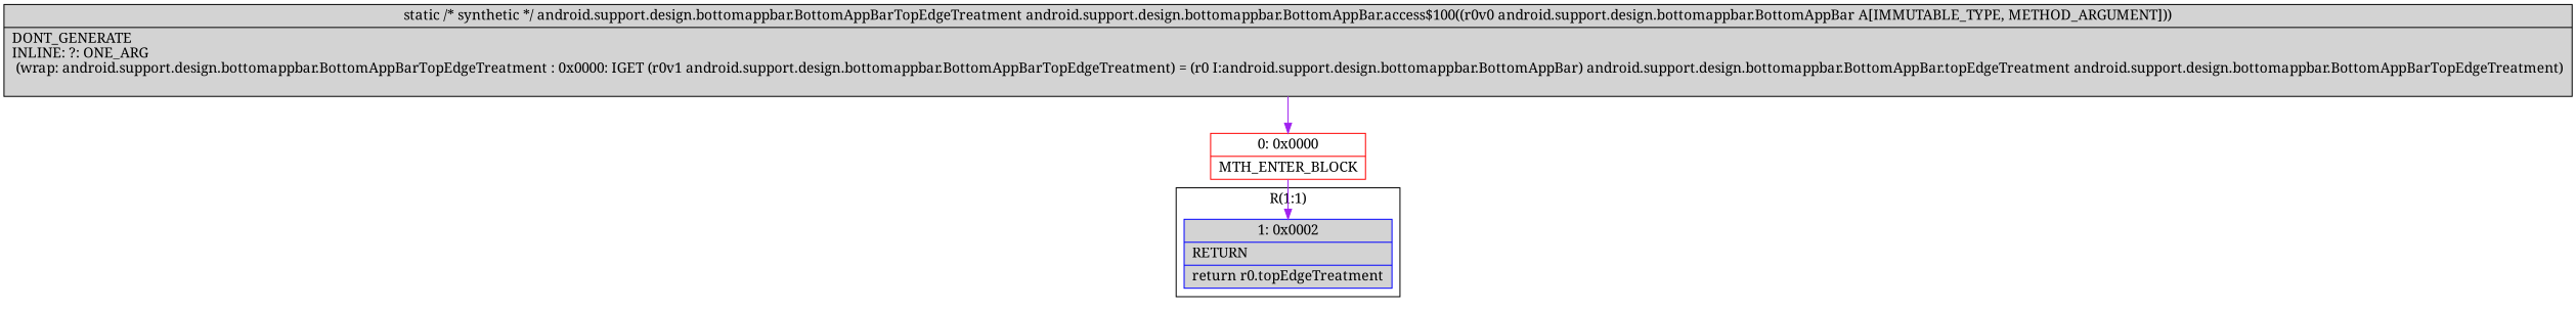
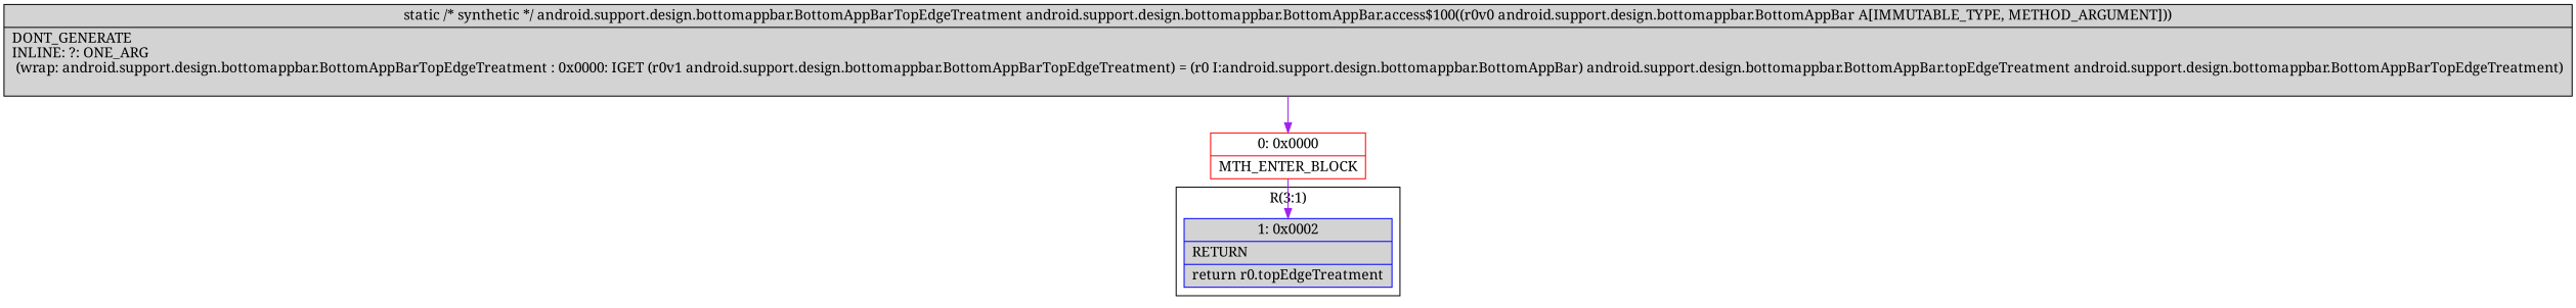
  digraph {
    fontname="Noto Serif"
    node [shape=record style=filled fillcolor=lightgrey fontname="Noto Serif"]
    edge [color=purple fontname="Noto Serif"]
    n1 [color=blue label="{1\:\ 0x0002|RETURN\l|return r0.topEdgeTreatment\l}"]
    n2 [color=red label="{0\:\ 0x0000|MTH_ENTER_BLOCK\l}" fillcolor=white]
    n3 [label="{static \/* synthetic *\/ android.support.design.bottomappbar.BottomAppBarTopEdgeTreatment android.support.design.bottomappbar.BottomAppBar.access$100((r0v0 android.support.design.bottomappbar.BottomAppBar A[IMMUTABLE_TYPE, METHOD_ARGUMENT]))  | DONT_GENERATE\lINLINE: ?: ONE_ARG  \l  (wrap: android.support.design.bottomappbar.BottomAppBarTopEdgeTreatment : 0x0000: IGET  (r0v1 android.support.design.bottomappbar.BottomAppBarTopEdgeTreatment) = (r0 I:android.support.design.bottomappbar.BottomAppBar) android.support.design.bottomappbar.BottomAppBar.topEdgeTreatment android.support.design.bottomappbar.BottomAppBarTopEdgeTreatment)\l\l}"]
    subgraph cluster_1 {
-     label="R(1:1)"
+     label="R(3:1)"
      n1
    }
    n2 -> n1
    n3 -> n2
  }
